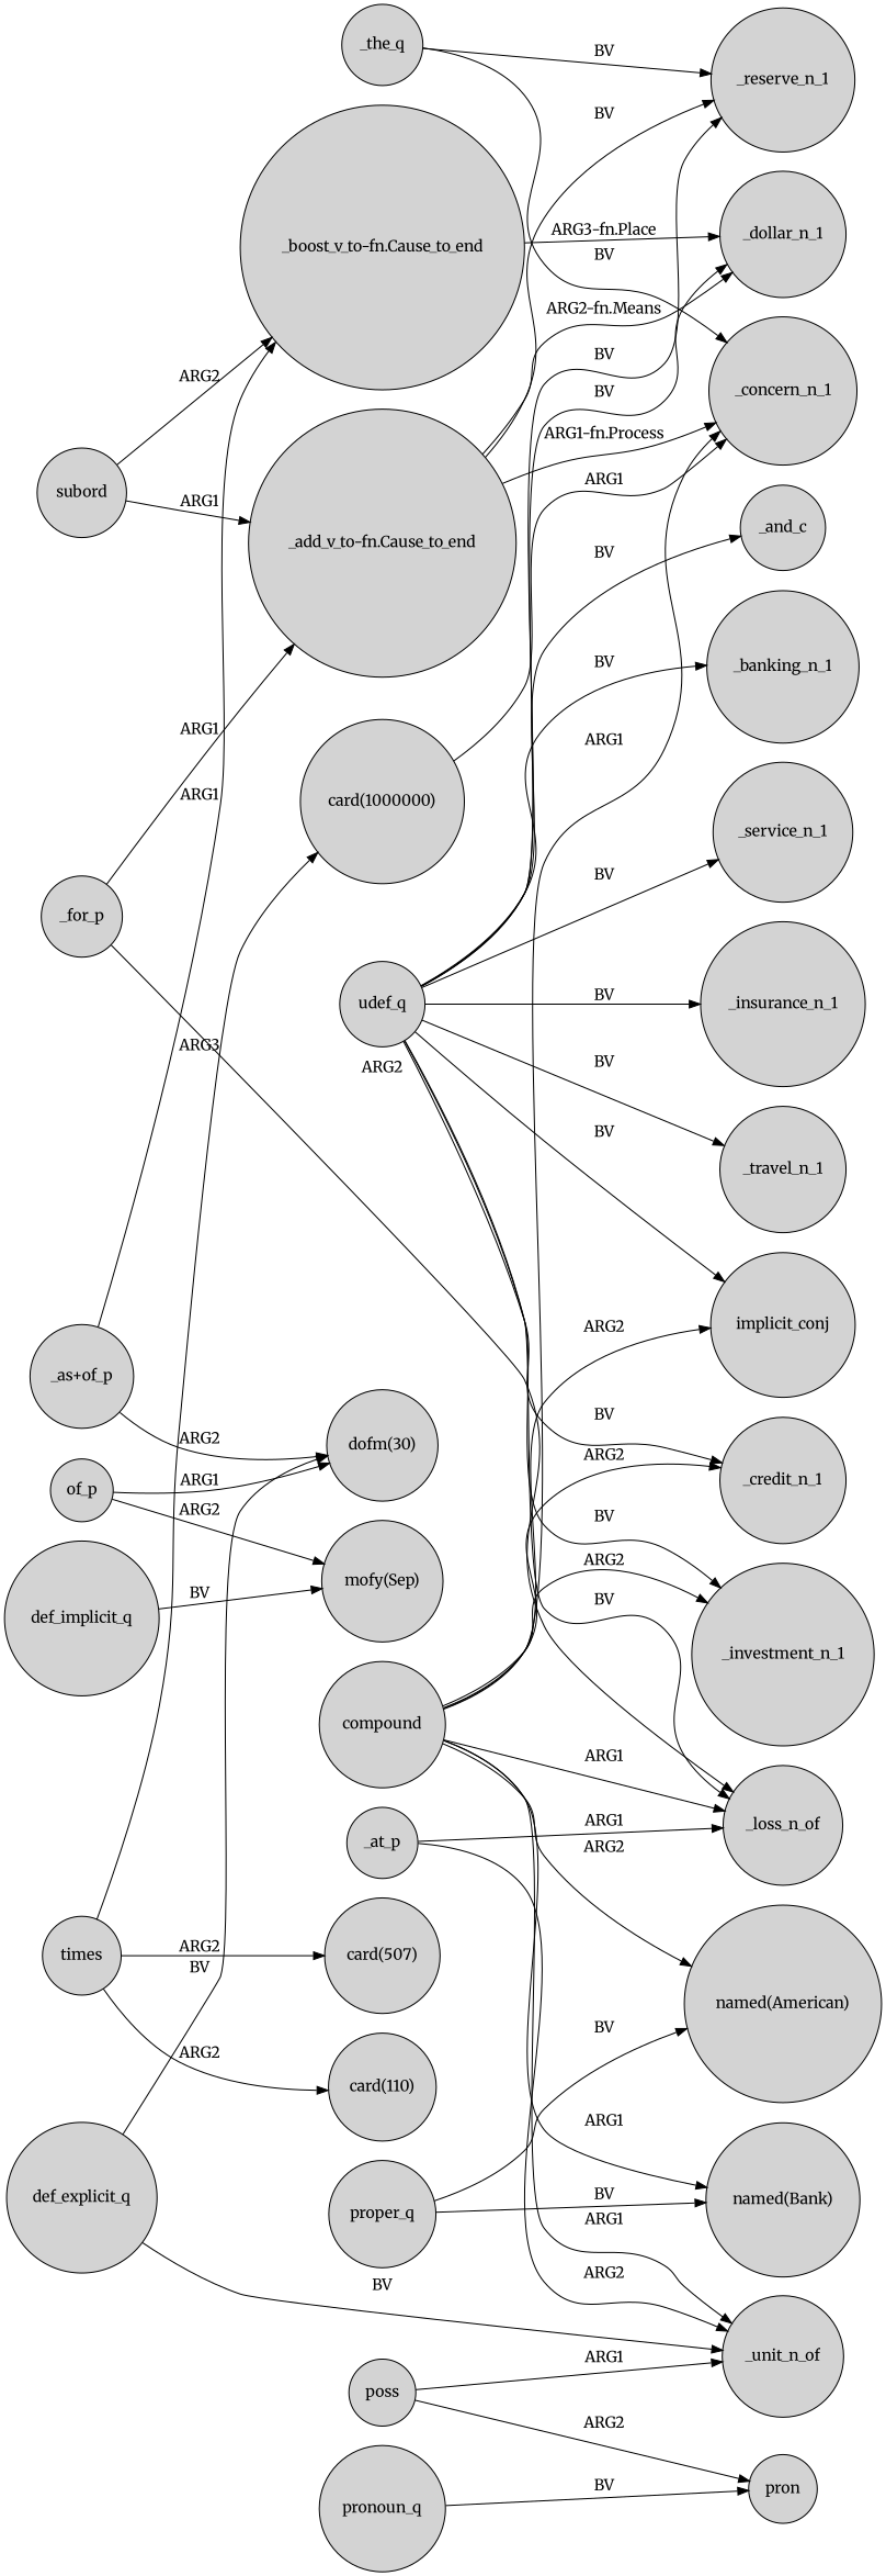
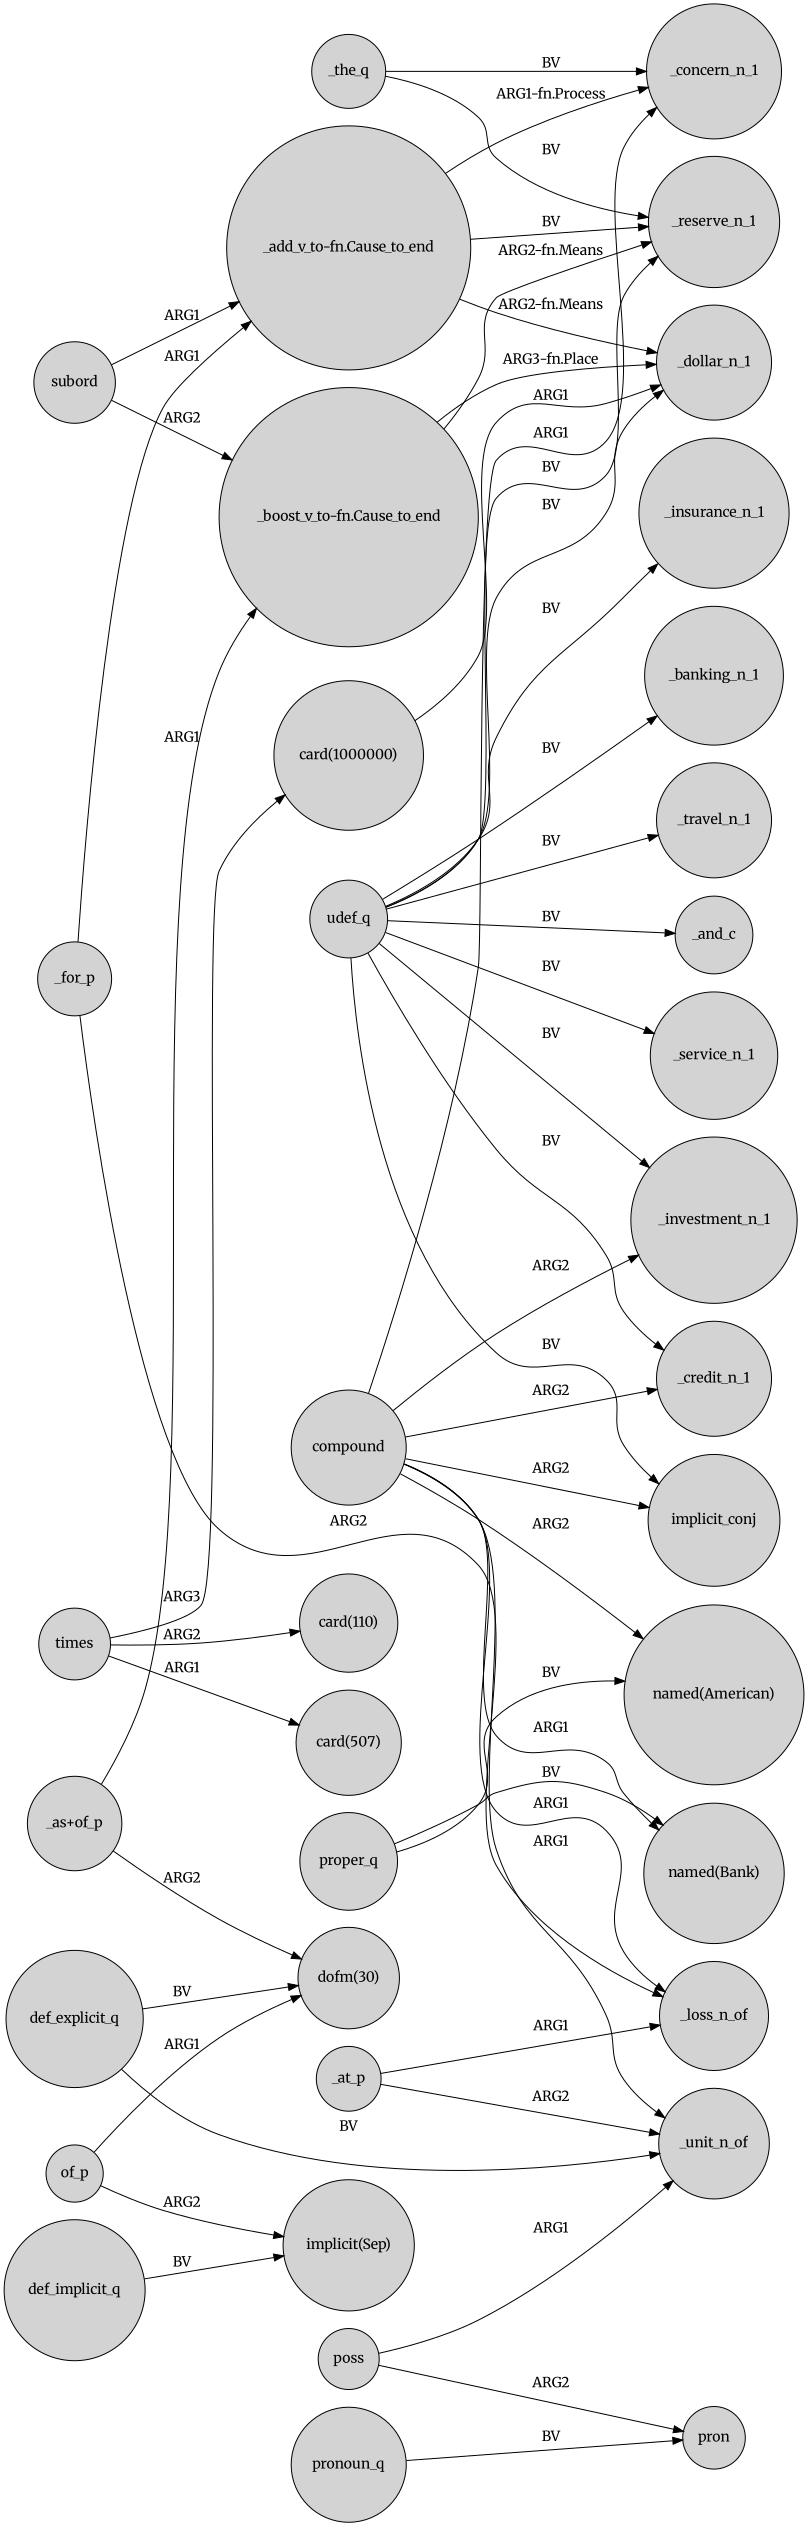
  digraph {
    fontname=Merriweather
    rankdir=LR
    node [fontname=Merriweather shape=circle style=filled]
    edge [fontname=Merriweather]
    udef_q
    _service_n_1
    _insurance_n_1
    _reserve_n_1
    _investment_n_1
    _and_c
    implicit_conj
    _loss_n_of
    _credit_n_1
    _banking_n_1
    _dollar_n_1
    _travel_n_1
    _the_q
    _concern_n_1
    "_boost_v_to-fn.Cause_to_end"
    _at_p
    _unit_n_of
    compound
    "named(Bank)"
    "named(American)"
    "_add_v_to-fn.Cause_to_end"
    times
    "card(1000000)"
    "card(110)"
    "card(507)"
    proper_q
    def_implicit_q
-   "mofy(Sep)"
+   "mofy(Sep)" [label="implicit(Sep)"]
    "_as+of_p"
    "dofm(30)"
    def_explicit_q
    of_p
    pronoun_q
    pron
    poss
    _for_p
    subord
    udef_q -> _service_n_1 [label=BV]
    udef_q -> _insurance_n_1 [label=BV]
    udef_q -> _reserve_n_1 [label=BV]
    udef_q -> _investment_n_1 [label=BV]
    udef_q -> _and_c [label=BV]
    udef_q -> implicit_conj [label=BV]
-   udef_q -> _loss_n_of [label=BV]
    udef_q -> _credit_n_1 [label=BV]
    udef_q -> _banking_n_1 [label=BV]
    udef_q -> _dollar_n_1 [label=BV]
    udef_q -> _travel_n_1 [label=BV]
    _the_q -> _reserve_n_1 [label=BV]
    _the_q -> _concern_n_1 [label=BV]
+   "_boost_v_to-fn.Cause_to_end" -> _reserve_n_1 [label="ARG2-fn.Means"]
    "_boost_v_to-fn.Cause_to_end" -> _dollar_n_1 [label="ARG3-fn.Place"]
    _at_p -> _loss_n_of [label=ARG1]
    _at_p -> _unit_n_of [label=ARG2]
    compound -> _investment_n_1 [label=ARG2]
    compound -> implicit_conj [label=ARG2]
    compound -> _loss_n_of [label=ARG1]
    compound -> _credit_n_1 [label=ARG2]
    compound -> _concern_n_1 [label=ARG1]
    compound -> _unit_n_of [label=ARG1]
    compound -> "named(Bank)" [label=ARG1]
    compound -> "named(American)" [label=ARG2]
    "_add_v_to-fn.Cause_to_end" -> _reserve_n_1 [label=BV]
    "_add_v_to-fn.Cause_to_end" -> _dollar_n_1 [label="ARG2-fn.Means"]
    "_add_v_to-fn.Cause_to_end" -> _concern_n_1 [label="ARG1-fn.Process"]
    times -> "card(1000000)" [label=ARG3]
    times -> "card(110)" [label=ARG2]
-   times -> "card(507)" [label=ARG2]
-   "card(1000000)" -> _concern_n_1 [label=ARG1]
+   times -> "card(507)" [label=ARG1]
+   "card(1000000)" -> _dollar_n_1 [label=ARG1]
    proper_q -> "named(Bank)" [label=BV]
    proper_q -> "named(American)" [label=BV]
    def_implicit_q -> "mofy(Sep)" [label=BV]
    "_as+of_p" -> "_boost_v_to-fn.Cause_to_end" [label=ARG1]
    "_as+of_p" -> "dofm(30)" [label=ARG2]
    def_explicit_q -> _unit_n_of [label=BV]
    def_explicit_q -> "dofm(30)" [label=BV]
    of_p -> "mofy(Sep)" [label=ARG2]
    of_p -> "dofm(30)" [label=ARG1]
    pronoun_q -> pron [label=BV]
    poss -> _unit_n_of [label=ARG1]
    poss -> pron [label=ARG2]
    _for_p -> _loss_n_of [label=ARG2]
    _for_p -> "_add_v_to-fn.Cause_to_end" [label=ARG1]
    subord -> "_boost_v_to-fn.Cause_to_end" [label=ARG2]
    subord -> "_add_v_to-fn.Cause_to_end" [label=ARG1]
  }
